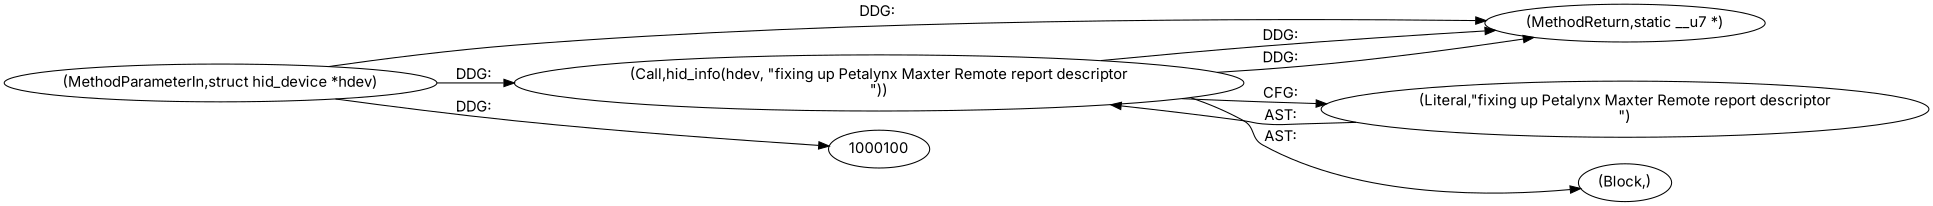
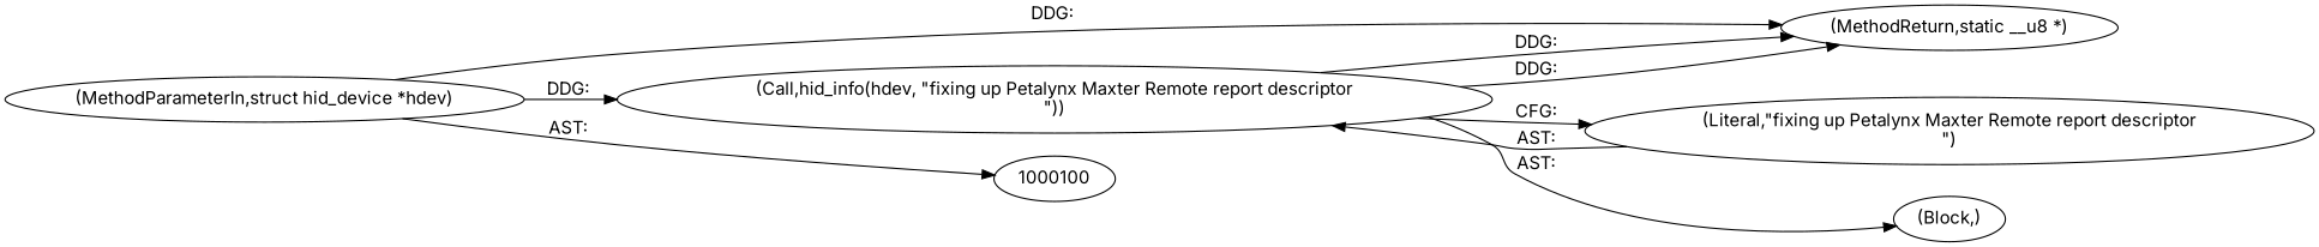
  digraph {
    fontname=Inter
    rankdir=LR
    node [fontname=Inter]
    edge [fontname=Inter]
    n1 [label="(MethodParameterIn,struct hid_device *hdev)"]
    n2 [label="(Call,hid_info(hdev, \"fixing up Petalynx Maxter Remote report descriptor\n\"))"]
-   n3 [label="(MethodReturn,static __u7 *)"]
+   n3 [label="(MethodReturn,static __u8 *)"]
    1000100
    n5 [label="(Literal,\"fixing up Petalynx Maxter Remote report descriptor\n\")"]
    n6 [label="(Block,)"]
    n1 -> n2 [label="DDG: "]
    n1 -> n3 [label="DDG: "]
-   n1 -> 1000100 [label="DDG: "]
+   n1 -> 1000100 [label="AST: "]
    n2 -> n3 [label="DDG: "]
    n2 -> n3 [label="DDG: "]
    n2 -> n5 [label="CFG: "]
    n2 -> n6 [label="AST: "]
    n5 -> n2 [label="AST: "]
  }
